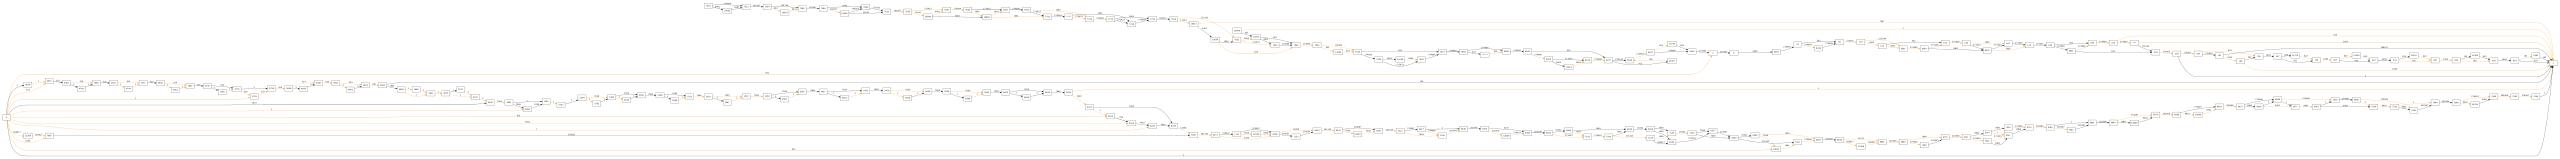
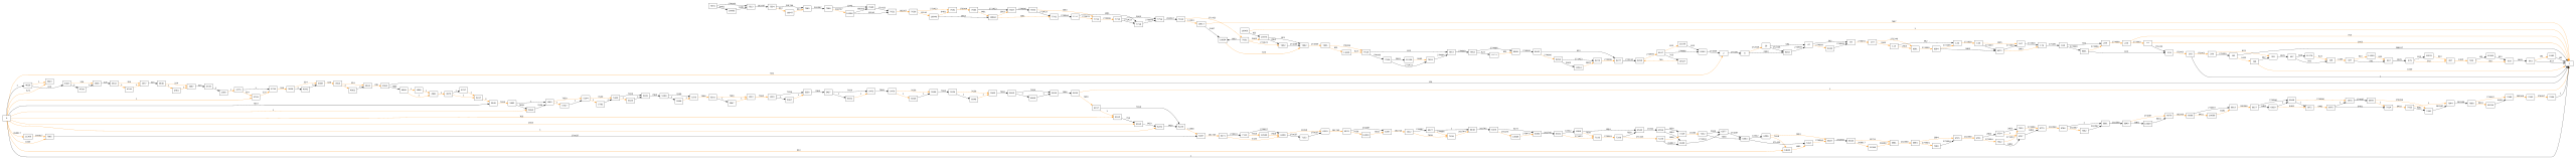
  digraph {
    fontname="Source Code Pro"
    rankdir=LR
    node [fontname="Source Code Pro" shape=rectangle]
    edge [color=darkorange fontname="Source Code Pro"]
    2
    8
+   26
    8282
    47
    89
    8340
    107
    113
    8361
    134
    8364
    146
    8372
    167
    176
    188
    209
    8401
    226
    233
    227
    1
    265
    290
    292
    332
    298
    407
    428
    11276
    437
    467
    11305
    476
    497
    11325
    599
    635
    11360
    661
    1982
    3423
    3433
    3508
    4700
    3532
    3577
    4744
    3646
    3667
    4764
    3739
    3775
    4799
    3793
    3799
    3828
    3849
    4842
    3913
    3934
    4862
    3963
    4880
    4901
    5666
    4975
    4626
    5017
    5707
    5045
    5062
    5064
    5083
    5104
    5747
    5140
    5782
    n80 [label=5189]
    5820
    5188
    5275
    5906
    5281
    5323
    5947
    5329
    5350
    5967
    5437
    5473
    6002
    5479
    5506
    6028
    5524
    5545
    6048
    5605
    5626
    6068
    5639
    6157
    6163
    6220
    6164
    6247
    6202
    6271
    6298
    7112
    6319
    7152
    10509
    6376
    6397
    10529
    6412
    6427
    7158
    6448
    6475
    6496
    10569
    6502
    6508
    7193
    6544
    7208
    6556
    7226
    6559
    7229
    6577
    7232
    6583
    6586
    7267
    6607
    10622
    6640
    6661
    11388
    6694
    6715
    7289
    6721
    6754
    7322
    6757
    7325
    6775
    6780
    6801
    7362
    6849
    6870
    10649
    6898
    6919
    10669
    6927
    6939
    6948
    6972
    6978
    6975
    6999
    7014
    7441
    7023
    7044
    7068
    7089
    10764
    7092
    7094
    7491
    7513
    10805
    7095
    7554
    7585
    10947
    7588
    7609
    10390
    7621
    7630
    7651
    10840
    7663
    10860
    7687
    7702
    7693
    7720
    7717
    7735
    7738
    7756
    7810
    7831
    10917
    7852
    10975
    10954
    7882
    7891
    7918
    11039
    7926
    7957
    7953
    11538
    7963
    8008
    11121
    8043
    8050
    8077
    8074
    11561
    8098
    10427
    8107
    8140
    11186
    10966
    11366
    0
    2 -> 8 [color=black label=275491]
+   8 -> 26 [label=272828]
    8 -> 8282 [color=black label=2663]
+   26 -> 8282 [color=black label=272246]
+   26 -> 47 [color=black label=582]
    8282 -> 47 [color=black label=274909]
    47 -> 89 [color=black label=582]
    47 -> 8340 [label=274909]
    89 -> 107 [label=275491]
    8340 -> 89 [color=black label=274909]
    107 -> 113 [label=3245]
    107 -> 8361 [label=272246]
    113 -> 8361 [label=2653]
    113 -> 134 [color=black label=582]
    8361 -> 8364 [label=274909]
    134 -> 146 [label=272828]
    8364 -> 134 [label=272246]
    8364 -> 8372 [color=black label=2663]
    146 -> 8372 [color=black label=271423]
    146 -> 167 [label=1405]
    8372 -> 167 [color=black label=271423]
    8372 -> 176 [label=2663]
    167 -> 176 [color=black label=272828]
    176 -> 188 [color=black label=275491]
    188 -> 209 [color=black label=582]
    188 -> 8401 [color=black label=274909]
    209 -> 226 [label=274668]
    8401 -> 209 [label=274086]
    8401 -> 233 [color=black label=823]
    226 -> 227 [label=273903]
    226 -> 1 [label=765]
    233 -> 265 [label=272063]
    227 -> 233 [color=black label=271240]
    227 -> 1 [label=2663]
    265 -> 1 [color=black label=1]
    265 -> 290 [label=272062]
    290 -> 292 [color=black label=271239]
    290 -> 332 [label=823]
    292 -> 1 [color=black label=268817]
    292 -> 298 [label=2422]
    332 -> 407 [color=black label=1405]
    298 -> 1 [label=1840]
    298 -> 332 [color=black label=582]
    407 -> 428 [color=black label=582]
    407 -> 11276 [color=black label=823]
    428 -> 437 [label=1405]
    11276 -> 428 [label=823]
    437 -> 467 [color=black label=582]
    437 -> 11305 [label=823]
    467 -> 476 [color=black label=1405]
    11305 -> 467 [label=823]
    476 -> 497 [label=582]
    476 -> 11325 [color=black label=823]
    497 -> 599 [label=1405]
    11325 -> 497 [label=823]
    599 -> 635 [label=582]
    599 -> 11360 [color=black label=823]
    635 -> 661 [color=black label=1405]
    11360 -> 635 [color=black label=823]
    661 -> 1 [color=black label=823]
    661 -> 1982 [label=582]
    1982 -> 1 [color=black label=582]
-   3423 -> 3433 [color=black label=325]
+   4626 -> 3433 [color=black label=325]
    3433 -> 3508 [label=324]
    3433 -> 4700 [color=black label=1]
    3508 -> 3532 [color=black label=325]
    4700 -> 3508 [color=black label=1]
    3532 -> 3577 [label=324]
    3532 -> 4744 [label=1]
    3577 -> 3646 [color=black label=325]
    4744 -> 3577 [label=1]
    3646 -> 3667 [label=324]
    3646 -> 4764 [label=1]
    3667 -> 3739 [color=black label=325]
    4764 -> 3667 [label=1]
-   3739 -> 3775 [color=black label=324]
    3739 -> 4799 [color=black label=1]
    3775 -> 3793 [label=324]
    3775 -> 3799 [color=black label=1]
    4799 -> 3775 [label=1]
    3793 -> 3799 [label=325]
    3799 -> 3828 [label=326]
    3828 -> 3849 [label=324]
    3828 -> 4842 [color=black label=2]
    3849 -> 3913 [label=326]
    4842 -> 3849 [color=black label=2]
    3913 -> 3934 [label=324]
    3913 -> 4862 [label=2]
    3934 -> 3963 [label=326]
    4862 -> 3934 [color=black label=2]
    3963 -> 1 [color=black label=324]
    3963 -> 4880 [color=black label=7660]
    4880 -> 4901 [label=1]
    4880 -> 5666 [label=1]
    4901 -> 4975 [label=2]
    5666 -> 4901 [label=1]
    4975 -> 5017 [label=1]
    4975 -> 5707 [color=black label=1]
    4626 -> 3423 [label=1]
    5017 -> 5045 [label=2]
    5707 -> 5017 [label=1]
    5045 -> 5062 [label=7659]
    5062 -> 5064 [color=black label=7658]
    5062 -> 5083 [color=black label=1]
    5064 -> 5083 [color=black label=7659]
+   5083 -> 5104 [label=7659]
    5083 -> 5747 [label=1]
    5104 -> 5140 [label=7659]
    5104 -> 5782 [label=1]
    5747 -> 5104 [color=black label=1]
    5140 -> n80 [color=black label=7659]
    5140 -> 5820 [label=1]
    5782 -> 5140 [color=black label=1]
    n80 -> 5188 [color=black label=7660]
    5820 -> n80 [color=black label=1]
    5188 -> 5275 [color=black label=7659]
    5188 -> 5906 [color=black label=1]
    5275 -> 5281 [label=7660]
    5906 -> 5275 [label=1]
    5281 -> 5323 [label=7659]
    5281 -> 5947 [color=black label=1]
    5323 -> 5329 [label=7660]
    5947 -> 5323 [label=1]
    5329 -> 5350 [color=black label=7659]
    5329 -> 5967 [color=black label=1]
    5350 -> 5437 [color=black label=7660]
    5967 -> 5350 [label=1]
    5437 -> 5473 [color=black label=7659]
    5437 -> 6002 [color=black label=1]
    5473 -> 5479 [color=black label=7660]
    6002 -> 5473 [label=1]
    5479 -> 5506 [label=7659]
    5479 -> 6028 [label=1]
    5506 -> 5524 [color=black label=7660]
    6028 -> 5506 [color=black label=1]
    5524 -> 5545 [label=7659]
    5524 -> 6048 [color=black label=1]
    5545 -> 5605 [color=black label=7660]
    6048 -> 5545 [label=1]
    5605 -> 5626 [color=black label=7659]
    5605 -> 6068 [color=black label=1]
    5626 -> 5639 [color=black label=7660]
    6068 -> 5626 [color=black label=1]
    5639 -> 1 [label=1]
    5639 -> 6157 [label=7659]
    6157 -> 6163 [label=1]
    6157 -> 6220 [color=black label=7658]
    6163 -> 6164 [color=black label=766]
    6220 -> 6247 [label=11088]
    6164 -> 6202 [color=black label=3429]
    6247 -> 6271 [label=281745]
    6202 -> 6220 [color=black label=3430]
    6271 -> 6298 [label=3430]
    6271 -> 7112 [color=black label=278315]
    6298 -> 6319 [label=11088]
    6298 -> 7152 [color=black label=270657]
    7112 -> 6298 [color=black label=270657]
    7112 -> 10509 [label=7658]
    6319 -> 6376 [label=281745]
    7152 -> 6319 [color=black label=270657]
    10509 -> 6298 [label=7658]
    6376 -> 6397 [color=black label=274087]
    6376 -> 10529 [label=7658]
    6397 -> 6412 [label=281745]
    10529 -> 6397 [label=7658]
    6412 -> 6427 [color=black label=274087]
    6412 -> 7158 [label=7658]
    6427 -> 7158 [label=274086]
    6427 -> 6448 [color=black label=1]
    7158 -> 6448 [label=281744]
    6448 -> 6475 [color=black label=281745]
    6475 -> 6496 [color=black label=5270]
    6475 -> 10569 [label=276475]
    6496 -> 6502 [color=black label=281745]
    10569 -> 6496 [label=276475]
    6502 -> 6508 [color=black label=10322]
    6502 -> 7193 [label=271423]
    6508 -> 7193 [label=7658]
    6508 -> 6544 [color=black label=2664]
    7193 -> 7208 [label=279081]
    6544 -> 6556 [color=black label=10322]
    7208 -> 6544 [color=black label=7658]
    7208 -> 7226 [label=271423]
    6556 -> 6559 [color=black label=2664]
    6556 -> 7229 [color=black label=7658]
    7226 -> 6559 [color=black label=268817]
    7226 -> 7229 [label=2606]
    6559 -> 6577 [color=black label=271481]
    7229 -> 7232 [label=10264]
    6577 -> 6583 [color=black label=274087]
    7232 -> 6577 [color=black label=2606]
    7232 -> 6583 [color=black label=7658]
    6583 -> 6586 [color=black label=10322]
    6583 -> 7267 [color=black label=271423]
    6586 -> 6607 [label=2664]
    6586 -> 10622 [label=7658]
    7267 -> 6607 [label=279904]
    6607 -> 6640 [color=black label=282568]
    10622 -> 7267 [label=8481]
    6640 -> 6661 [label=13751]
    6640 -> 11388 [label=268817]
    6661 -> 6694 [label=282568]
    11388 -> 6661 [label=268817]
    6694 -> 6715 [label=2664]
    6694 -> 7289 [label=279904]
    6715 -> 6721 [label=282568]
    7289 -> 6715 [color=black label=279904]
    6721 -> 6754 [color=black label=2664]
    6721 -> 7322 [label=279904]
    6754 -> 6757 [label=1]
    6754 -> 7325 [color=black label=2663]
    7322 -> 6757 [color=black label=8481]
    7322 -> 7325 [label=271423]
    6757 -> 6775 [color=black label=8482]
    7325 -> 6775 [label=274086]
    6775 -> 6780 [label=282568]
    6780 -> 6801 [color=black label=1]
    6780 -> 7362 [label=282567]
    6801 -> 6849 [color=black label=282568]
    7362 -> 6801 [color=black label=282567]
    6849 -> 6870 [label=274087]
    6849 -> 10649 [color=black label=8481]
    6870 -> 6898 [label=282568]
    10649 -> 6870 [color=black label=8481]
    6898 -> 6919 [color=black label=274087]
    6898 -> 10669 [label=8481]
    6919 -> 6927 [label=282568]
    10669 -> 6919 [label=8481]
    6927 -> 6939 [color=black label=8482]
    6927 -> 6948 [color=black label=274086]
    6939 -> 6948 [color=black label=1]
    6939 -> 6972 [label=8481]
    6948 -> 6972 [color=black label=1]
    6948 -> 6978 [label=274086]
    6972 -> 6975 [label=8482]
    6978 -> 6999 [color=black label=274087]
    6975 -> 6978 [color=black label=1]
    6975 -> 7014 [color=black label=8481]
    6999 -> 7014 [label=1]
    6999 -> 7441 [label=274086]
    7014 -> 7023 [label=8482]
    7441 -> 7044 [color=black label=282567]
    7023 -> 7441 [color=black label=8481]
    7023 -> 7044 [label=1]
    7044 -> 7068 [color=black label=282568]
    7068 -> 7089 [label=274087]
    7068 -> 10764 [label=8481]
    7089 -> 7092 [label=282568]
    10764 -> 7089 [color=black label=8481]
    7092 -> 7094 [label=274087]
    7094 -> 1 [color=black label=1]
    7491 -> 7513 [color=black label=274086]
    7491 -> 10805 [color=black label=8481]
    7513 -> 7554 [color=black label=282567]
    10805 -> 7513 [color=black label=8481]
    7095 -> 6247 [color=black label=270657]
    7554 -> 7585 [color=black label=281744]
    7554 -> 10947 [label=823]
    7585 -> 7588 [color=black label=282567]
    10947 -> 7585 [label=823]
    7588 -> 7609 [color=black label=1840]
    7588 -> 10390 [label=280727]
    7609 -> 7621 [color=black label=271423]
    10390 -> 7609 [color=black label=269583]
    10390 -> 7621 [color=black label=11144]
    7621 -> 7630 [label=282567]
    7630 -> 7651 [label=271423]
    7630 -> 10840 [label=11144]
    7651 -> 7663 [label=279904]
    10840 -> 7651 [label=8481]
    10840 -> 10860 [color=black label=2663]
    7663 -> 10860 [label=8481]
    7663 -> 7687 [color=black label=271423]
    10860 -> 7687 [label=2663]
    10860 -> 7702 [label=8481]
    7687 -> 7693 [color=black label=274086]
    7702 -> 7717 [color=black label=279904]
    7693 -> 7702 [color=black label=271423]
    7693 -> 7720 [label=2663]
    7720 -> 7735 [label=274086]
    7717 -> 7720 [label=271423]
    7717 -> 7738 [color=black label=8481]
    7735 -> 7738 [color=black label=271423]
    7735 -> 7756 [color=black label=2663]
    7738 -> 7756 [color=black label=279904]
    7756 -> 7810 [color=black label=282567]
    7810 -> 7831 [label=271423]
    7810 -> 10917 [label=11144]
    7831 -> 7852 [label=271423]
    7831 -> 10975 [label=2663]
    10917 -> 1 [label=7657]
    10917 -> 10954 [color=black label=3487]
    7852 -> 7882 [color=black label=274086]
    10975 -> 7852 [color=black label=2663]
    10975 -> 7882 [color=black label=823]
-   10954 -> 7831 [color=black label=2663]
+   7831 -> 10954 [color=black label=2663]
    10954 -> 7882 [label=824]
    7882 -> 7891 [label=274909]
    7891 -> 7918 [label=274086]
    7891 -> 11039 [label=823]
    7918 -> 7926 [color=black label=274086]
    7918 -> 7957 [color=black label=823]
    11039 -> 7918 [label=823]
    7926 -> 7953 [color=black label=271423]
    7926 -> 11538 [color=black label=2663]
    7957 -> 7963 [color=black label=274909]
    7953 -> 7957 [color=black label=274086]
    11538 -> 7953 [label=2663]
    7963 -> 8008 [color=black label=274086]
    7963 -> 11121 [color=black label=823]
    8008 -> 8043 [color=black label=274909]
    11121 -> 8008 [label=823]
    8043 -> 8050 [label=274086]
    8043 -> 8077 [color=black label=823]
    8050 -> 8074 [color=black label=271423]
    8050 -> 11561 [color=black label=2663]
    8077 -> 8098 [color=black label=274144]
-   8077 -> 10427 [color=black label=765]
+   8107 -> 10427 [color=black label=765]
    8074 -> 8077 [label=274086]
    11561 -> 8074 [label=2663]
    8098 -> 8107 [label=274909]
    10427 -> 8098 [label=765]
    8107 -> 8140 [color=black label=274086]
    8107 -> 11186 [label=823]
    8140 -> 2 [color=black label=274909]
    11186 -> 8140 [color=black label=823]
    10966 -> 1 [label=1]
    10966 -> 10975 [color=black label=823]
    11366 -> 7095 [label=268817]
    0 -> 2 [label=582]
    0 -> 1 [color=black label=1]
    0 -> 3423 [label=324]
    0 -> 3793 [label=1]
    0 -> 4626 [color=black label=1]
    0 -> 5045 [color=black label=7657]
    0 -> 5064 [label=1]
    0 -> 6163 [label=765]
    0 -> 6164 [label=2663]
    0 -> 6202 [label=1]
    0 -> 10622 [label=823]
    0 -> 7095 [label=1840]
    0 -> 11366 [label=268817]
  }
